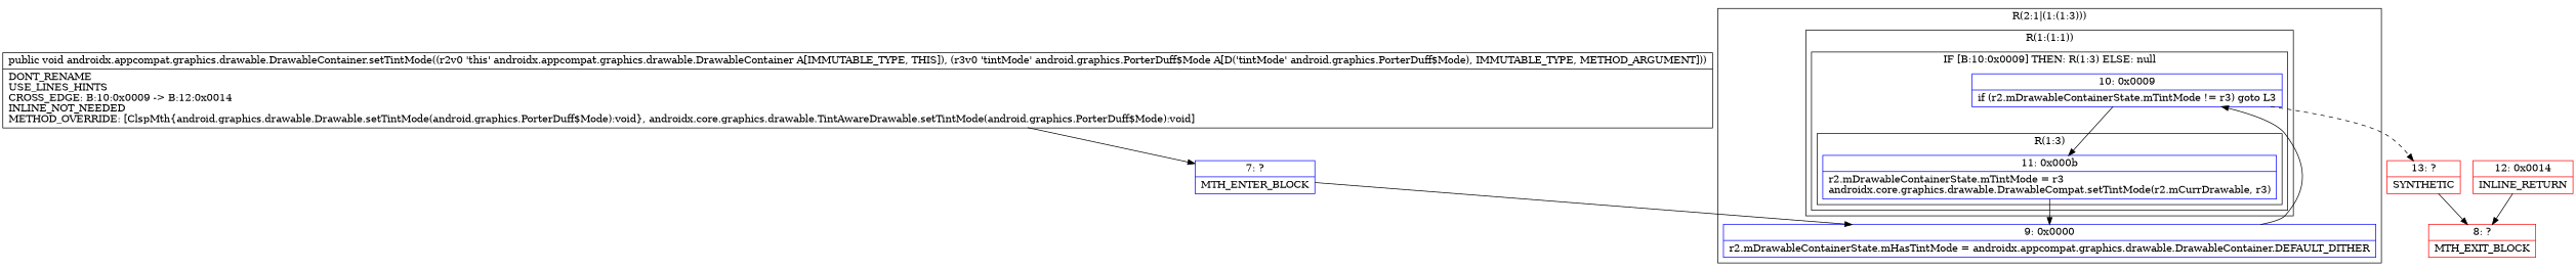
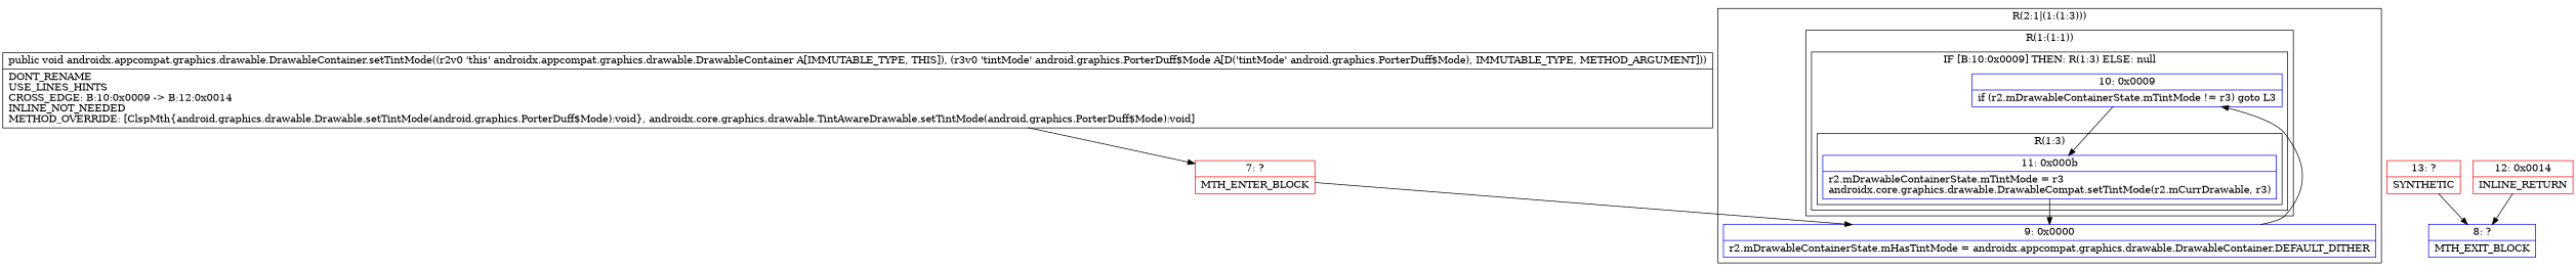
  digraph {
    node [color=red shape=record]
    n1 [color=blue label="{11\:\ 0x000b|r2.mDrawableContainerState.mTintMode = r3\landroidx.core.graphics.drawable.DrawableCompat.setTintMode(r2.mCurrDrawable, r3)\l}"]
    n2 [color=blue label="{10\:\ 0x0009|if (r2.mDrawableContainerState.mTintMode != r3) goto L3\l}"]
    n3 [color=blue label="{9\:\ 0x0000|r2.mDrawableContainerState.mHasTintMode = androidx.appcompat.graphics.drawable.DrawableContainer.DEFAULT_DITHER\l}"]
    n4 [label="{13\:\ ?|SYNTHETIC\l}"]
-   n5 [label="{8\:\ ?|MTH_EXIT_BLOCK\l}"]
+   n5 [color=blue label="{8\:\ ?|MTH_EXIT_BLOCK\l}"]
    n6 [label="{12\:\ 0x0014|INLINE_RETURN\l}"]
-   n7 [color=blue label="{7\:\ ?|MTH_ENTER_BLOCK\l}"]
+   n7 [label="{7\:\ ?|MTH_ENTER_BLOCK\l}"]
    n8 [label="{public void androidx.appcompat.graphics.drawable.DrawableContainer.setTintMode((r2v0 'this' androidx.appcompat.graphics.drawable.DrawableContainer A[IMMUTABLE_TYPE, THIS]), (r3v0 'tintMode' android.graphics.PorterDuff$Mode A[D('tintMode' android.graphics.PorterDuff$Mode), IMMUTABLE_TYPE, METHOD_ARGUMENT]))  | DONT_RENAME\lUSE_LINES_HINTS\lCROSS_EDGE: B:10:0x0009 \-\> B:12:0x0014\lINLINE_NOT_NEEDED\lMETHOD_OVERRIDE: [ClspMth\{android.graphics.drawable.Drawable.setTintMode(android.graphics.PorterDuff$Mode):void\}, androidx.core.graphics.drawable.TintAwareDrawable.setTintMode(android.graphics.PorterDuff$Mode):void]\l}" color=""]
    subgraph cluster_1 {
      label="R(2:1|(1:(1:3)))"
      n3
      subgraph cluster_2 {
        label="R(1:(1:1))"
        subgraph cluster_3 {
          label="IF [B:10:0x0009] THEN: R(1:3) ELSE: null"
          n2
          subgraph cluster_4 {
            label="R(1:3)"
            n1
          }
        }
      }
    }
    n1 -> n3
    n2 -> n1
-   n2 -> n4 [style=dashed]
    n3 -> n2
    n4 -> n5
    n6 -> n5
    n7 -> n3
    n8 -> n7
  }
